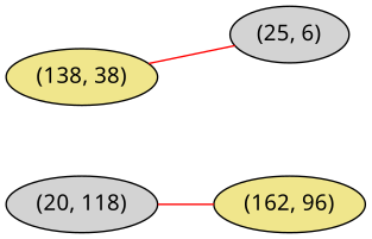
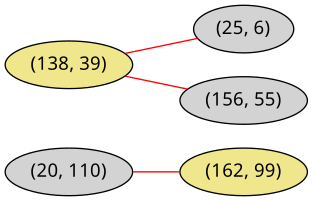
  graph {
    fontname="Noto Sans"
    rankdir=LR
    node [fillcolor=lightgrey fontname="Noto Sans" style=filled]
    edge [color=red fontname="Noto Sans" weight=1]
-   "(162, 99)" [fillcolor=khaki label="(162, 96)"]
-   "(20, 118)"
-   "(138, 39)" [fillcolor=khaki label="(138, 38)"]
+   "(162, 99)" [fillcolor=khaki]
+   "(20, 118)" [label="(20, 110)"]
+   "(138, 39)" [fillcolor=khaki]
    "(25, 6)"
+   "(156, 55)"
    "(20, 118)" -- "(162, 99)"
    "(138, 39)" -- "(25, 6)"
+   "(138, 39)" -- "(156, 55)"
  }
